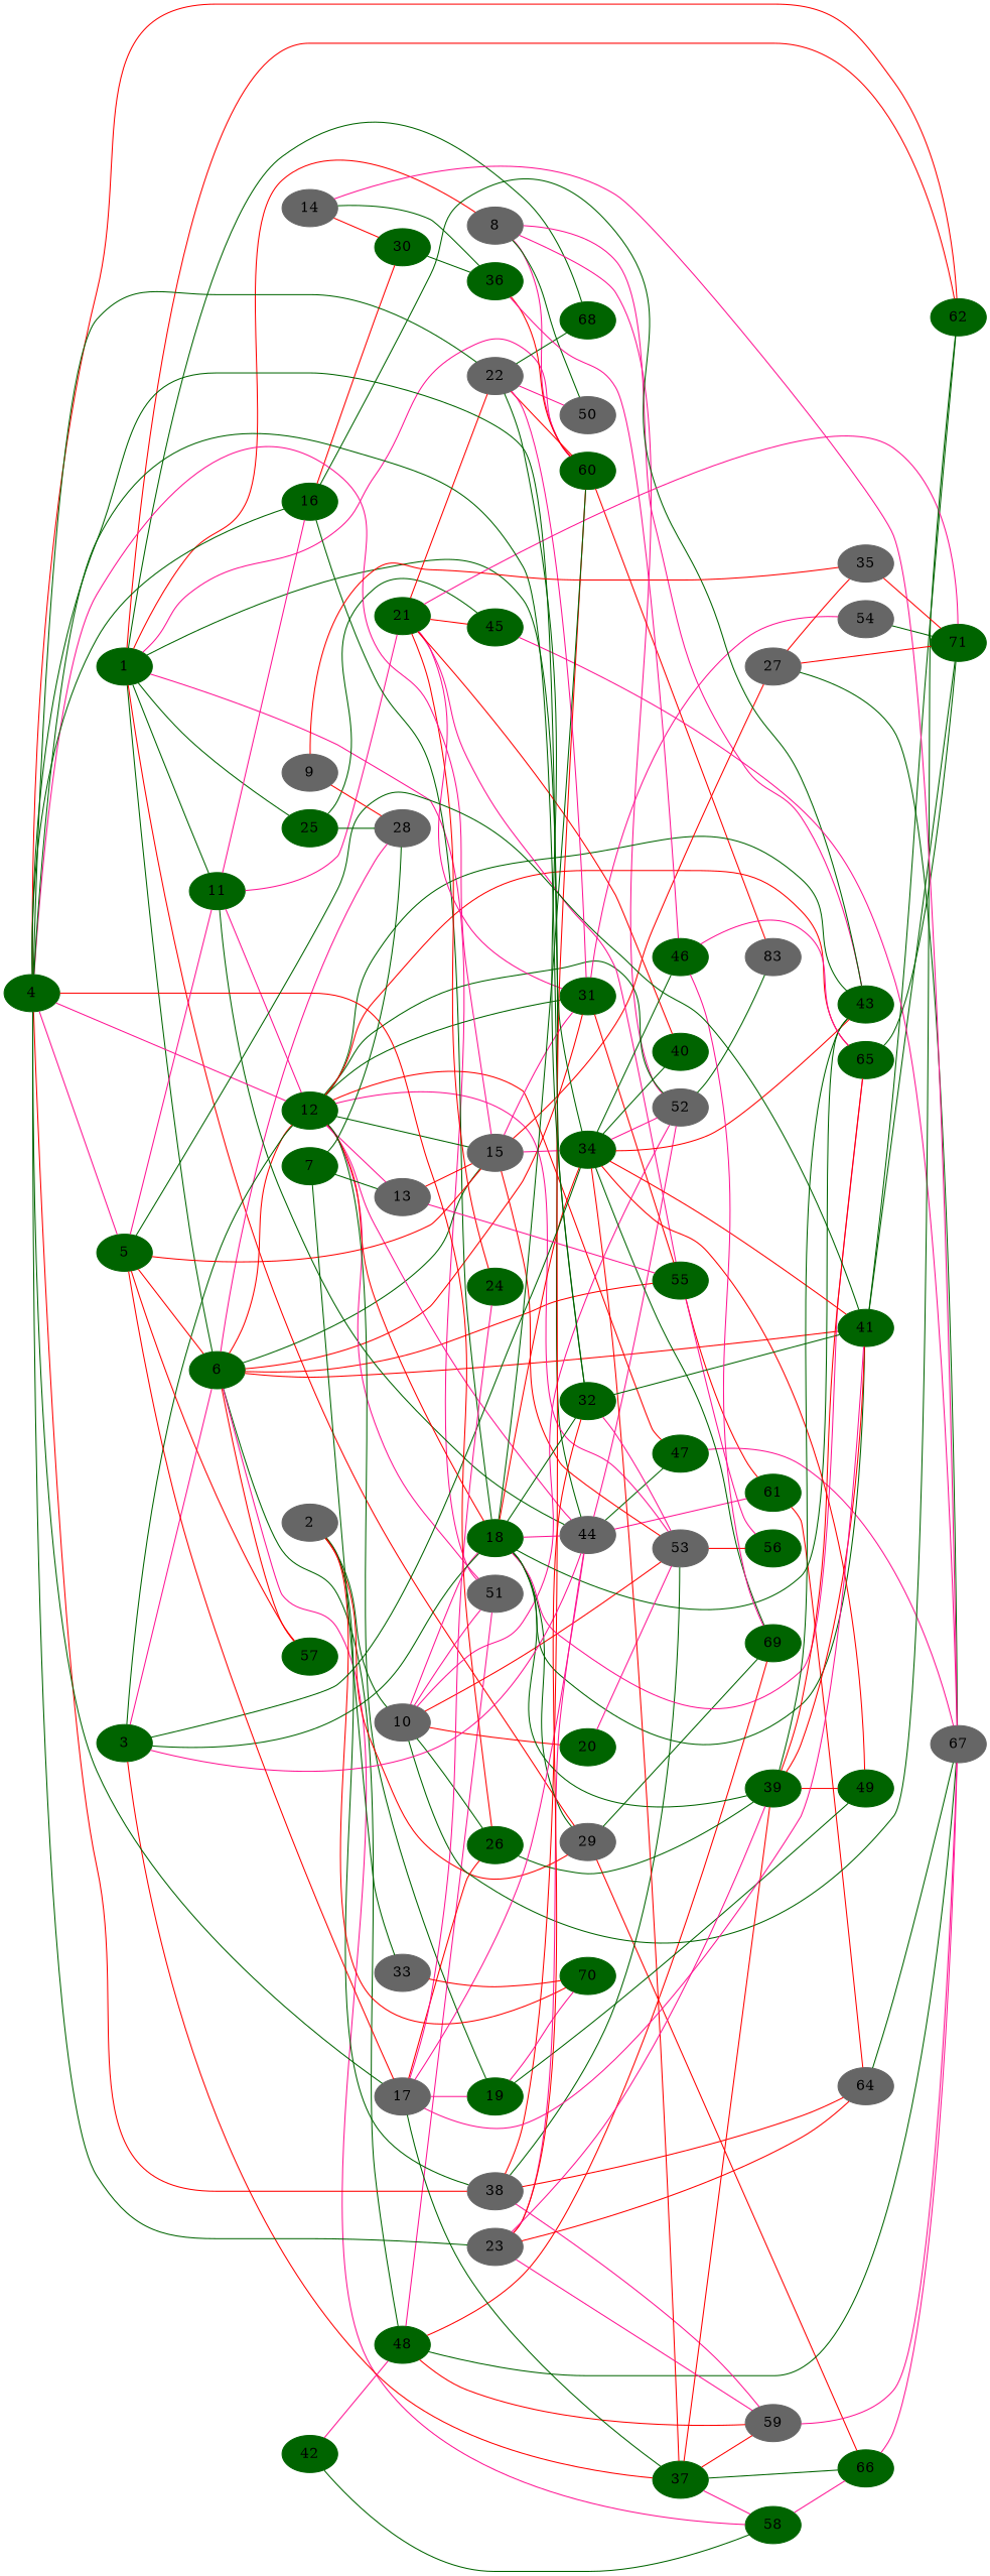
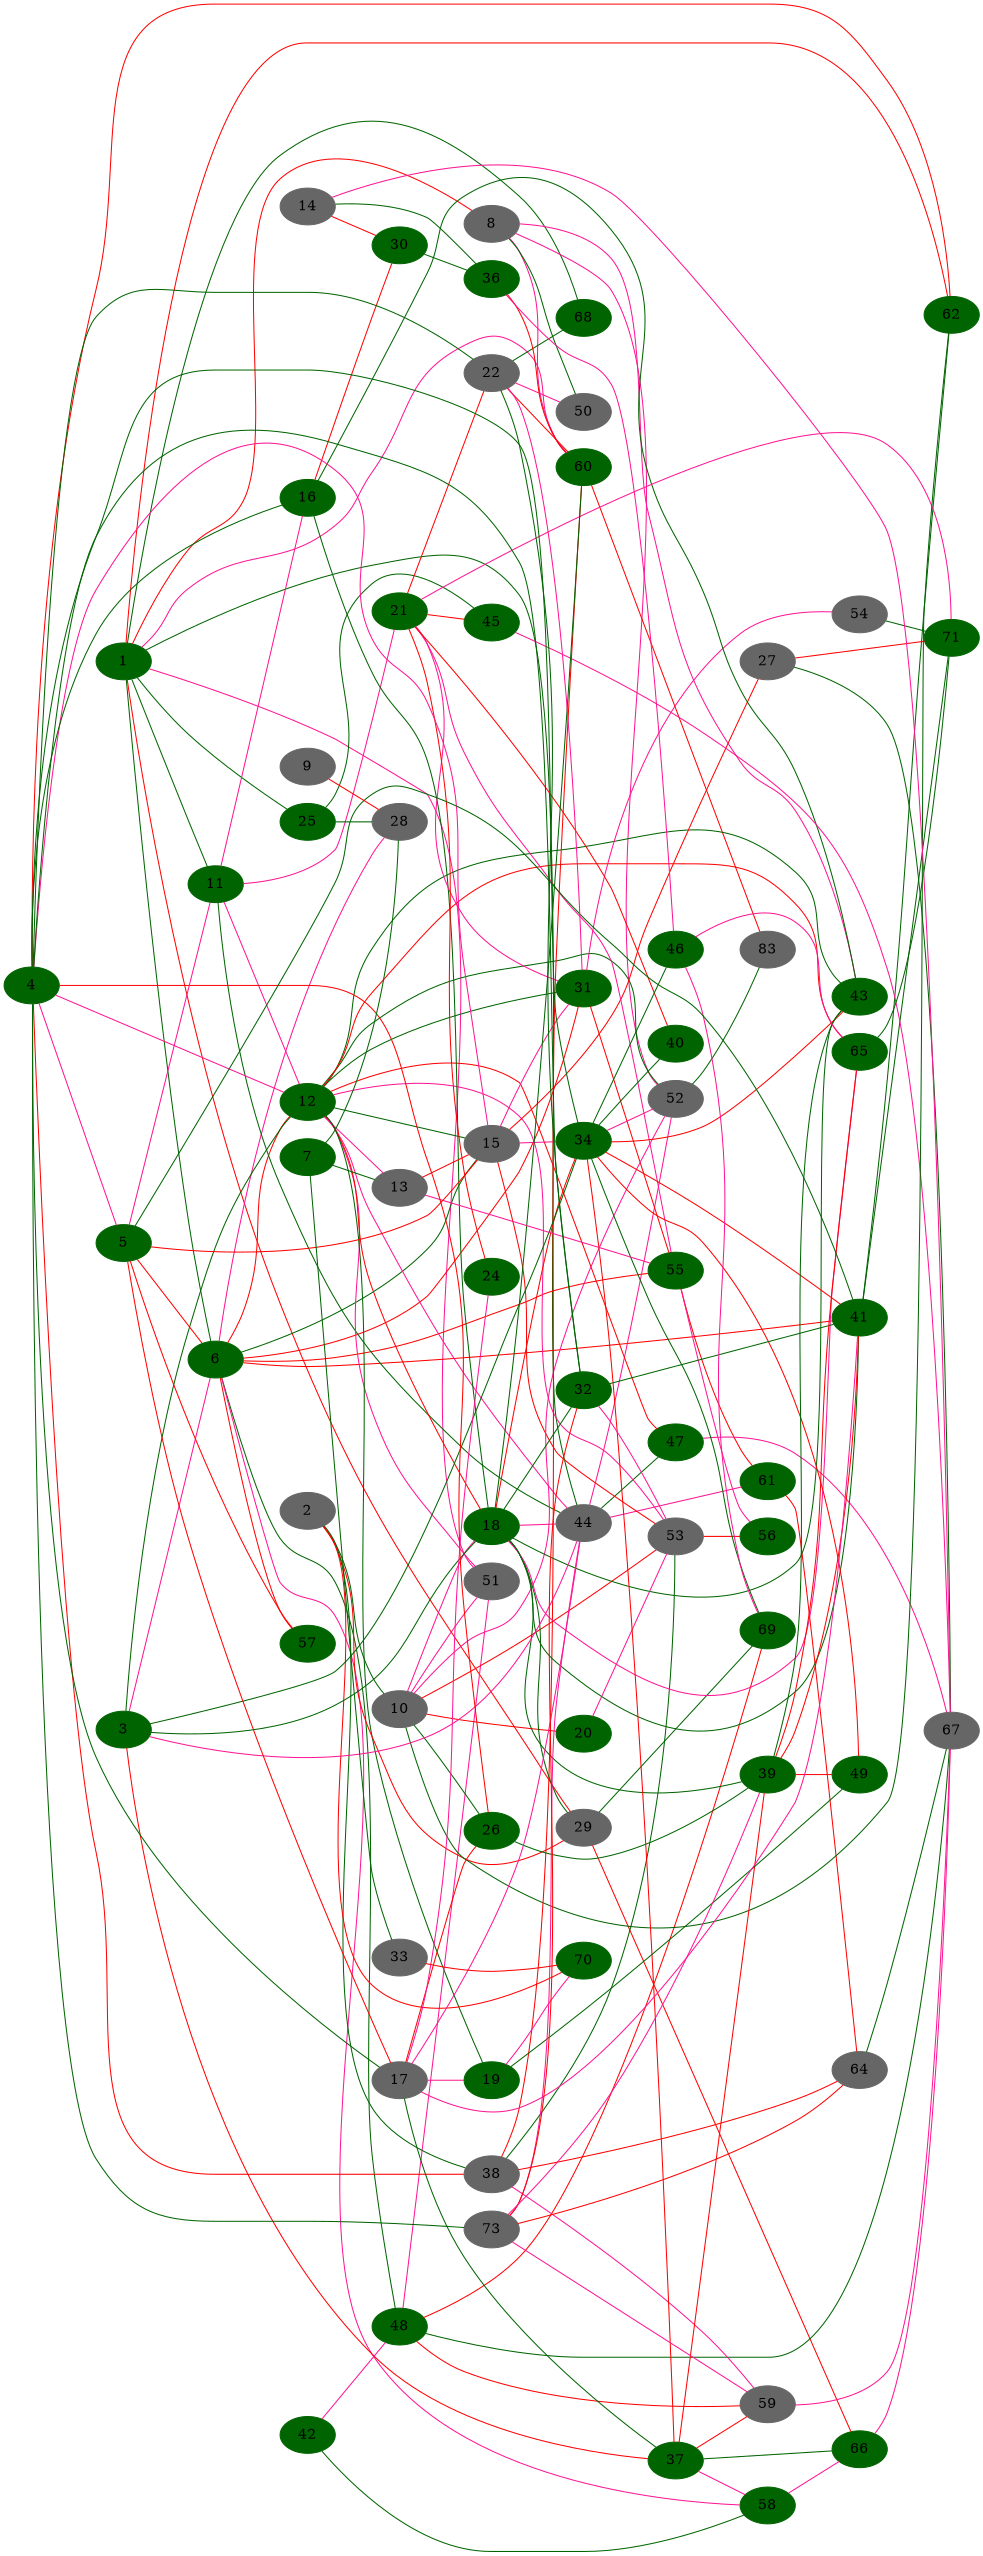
  graph {
    rankdir=LR
    node [color=darkgreen style=filled]
    edge [color=darkgreen weight=1.0]
    1
    6
    8 [color=gray40]
    11
    25
    29 [color=gray40]
    44 [color=gray40]
    51 [color=gray40]
    60
    62
    68
    12
    15 [color=gray40]
    41
    57
    28 [color=gray40]
    31
    48
    55
    58
    43
    50 [color=gray40]
    52 [color=gray40]
    16
    21
    45
    66
    69
    47
    61
    n31 [color=gray40 label=83]
    2 [color=gray40]
    10 [color=gray40]
    38 [color=gray40]
    70
    18
    26
    20
    53 [color=gray40]
    59 [color=gray40]
    64 [color=gray40]
    3
    34
    37
    13 [color=gray40]
    19
    65
    32
    39
    49
    40
    46
    4
    5
    17 [color=gray40]
    22 [color=gray40]
-   23 [color=gray40]
+   23 [color=gray40 label=73]
    27 [color=gray40]
    30
    24
    71
    54 [color=gray40]
    67 [color=gray40]
    56
    7
    33 [color=gray40]
    9 [color=gray40]
-   35 [color=gray40]
    14 [color=gray40]
    36
    42
    1 -- 6
    1 -- 8 [color=red]
    1 -- 11
    1 -- 25
    1 -- 29 [color=red]
    1 -- 44
    1 -- 51 [color=deeppink]
    1 -- 60 [color=deeppink]
    1 -- 62 [color=red]
    1 -- 68
    6 -- 12 [color=red weight=3.0]
    6 -- 15
    6 -- 41 [color=red]
    6 -- 57 [color=red]
    6 -- 28 [color=deeppink]
    6 -- 31 [color=red weight=2.0]
    6 -- 48
    6 -- 55 [color=red]
    6 -- 58 [color=deeppink]
    8 -- 60 [color=deeppink]
    8 -- 43 [color=deeppink]
    8 -- 50
    8 -- 52 [color=deeppink]
    11 -- 44 [weight=2.0]
    11 -- 12 [color=deeppink]
    11 -- 16 [color=deeppink weight=2.0]
    11 -- 21 [color=deeppink]
    25 -- 28
    25 -- 45
    29 -- 66 [color=red]
    29 -- 69
    44 -- 52 [color=deeppink]
    44 -- 47
    44 -- 61 [color=deeppink]
    60 -- n31 [color=red]
    12 -- 44 [color=deeppink]
    12 -- 51 [color=deeppink]
    12 -- 15
    12 -- 31
    12 -- 43
    12 -- 52
    12 -- 47 [color=red]
    12 -- 18 [color=red]
    12 -- 53 [color=deeppink]
    12 -- 13 [color=deeppink]
    12 -- 19
    12 -- 65 [color=red]
    15 -- 31 [color=deeppink weight=2.0]
    15 -- 53 [color=red]
    15 -- 34 [color=deeppink]
    15 -- 27 [color=red]
    41 -- 62
    41 -- 71
    31 -- 55 [color=red]
    31 -- 54 [color=deeppink]
    48 -- 51 [color=deeppink]
    48 -- 69 [color=red]
    48 -- 59 [color=red]
    48 -- 67
    55 -- 61 [color=red]
    55 -- 56 [color=deeppink]
    58 -- 66 [color=deeppink]
    52 -- n31
    16 -- 43
    16 -- 18
    16 -- 30 [color=red]
    21 -- 31 [color=deeppink weight=2.0]
    21 -- 55 [color=deeppink]
    21 -- 45 [color=red]
    21 -- 40 [color=red]
    21 -- 22 [color=red weight=3.0]
    21 -- 24 [color=red]
    21 -- 71 [color=deeppink]
    45 -- 67 [color=deeppink]
    66 -- 67 [color=deeppink]
    47 -- 67 [color=deeppink]
    61 -- 64 [color=red]
    2 -- 29 [color=red]
    2 -- 10
    2 -- 38
    2 -- 70 [color=red]
    10 -- 51 [color=deeppink]
    10 -- 62
    10 -- 52 [color=deeppink]
    10 -- 18 [color=deeppink]
    10 -- 26
    10 -- 20 [color=red]
    10 -- 53 [color=red]
    38 -- 60 [color=red]
    38 -- 53
    38 -- 59 [color=deeppink]
    38 -- 64 [color=red]
    18 -- 29
    18 -- 44 [color=deeppink]
    18 -- 60
    18 -- 41
    18 -- 43 [weight=2.0]
    18 -- 34 [color=red]
    18 -- 65 [color=deeppink]
    18 -- 32
    18 -- 39
    26 -- 39
    20 -- 53 [color=deeppink]
    53 -- 56 [color=red]
    59 -- 67 [color=deeppink]
    64 -- 67
    3 -- 6 [color=deeppink]
    3 -- 44 [color=deeppink weight=2.0]
    3 -- 12
    3 -- 18 [weight=2.0]
    3 -- 34
    3 -- 37 [color=red]
    34 -- 41 [color=red]
    34 -- 43 [color=red]
    34 -- 52 [color=deeppink]
    34 -- 69
    34 -- 37 [color=red]
    34 -- 49 [color=red]
    34 -- 40
    34 -- 46
    37 -- 58 [color=deeppink]
    37 -- 66
    37 -- 59 [color=red]
    37 -- 39 [color=red]
    13 -- 15 [color=red]
    13 -- 55 [color=deeppink]
    19 -- 70 [color=deeppink]
    19 -- 49
    65 -- 71
    32 -- 41
    32 -- 53 [color=deeppink]
    39 -- 41 [color=red]
    39 -- 43
    39 -- 65 [color=red]
    39 -- 49 [color=red]
    46 -- 69 [color=deeppink]
    46 -- 65 [color=deeppink]
    4 -- 62 [color=red]
    4 -- 12 [color=deeppink]
    4 -- 15 [color=deeppink]
    4 -- 16
    4 -- 38 [color=red weight=2.0]
    4 -- 26 [color=red]
    4 -- 34 [weight=2.0]
    4 -- 32
    4 -- 5 [color=deeppink]
    4 -- 17
    4 -- 22
    4 -- 23 [weight=2.0]
    5 -- 6 [color=red]
    5 -- 11 [color=deeppink]
    5 -- 15 [color=red]
    5 -- 41
    5 -- 57 [color=red]
    5 -- 17 [color=red]
    17 -- 44 [color=deeppink]
    17 -- 41 [color=deeppink]
    17 -- 26 [color=red]
    17 -- 37
    17 -- 19 [color=deeppink]
    17 -- 24 [color=deeppink]
    22 -- 60 [color=red]
    22 -- 68
    22 -- 31 [color=deeppink]
    22 -- 50 [color=deeppink]
    22 -- 32
    23 -- 44 [color=deeppink]
    23 -- 59 [color=deeppink]
    23 -- 64 [color=red]
    23 -- 32 [color=red]
    23 -- 39 [color=deeppink]
    27 -- 71 [color=red]
    27 -- 67
-   27 -- 35 [color=red]
    30 -- 36
    54 -- 71
    7 -- 28
    7 -- 13
    7 -- 33
    33 -- 70 [color=red]
    9 -- 28 [color=red]
-   9 -- 35 [color=red]
-   35 -- 71 [color=red]
    14 -- 30 [color=red]
    14 -- 67 [color=deeppink]
    14 -- 36
    36 -- 60 [color=red]
    36 -- 46 [color=deeppink]
    42 -- 48 [color=deeppink]
    42 -- 58
  }
